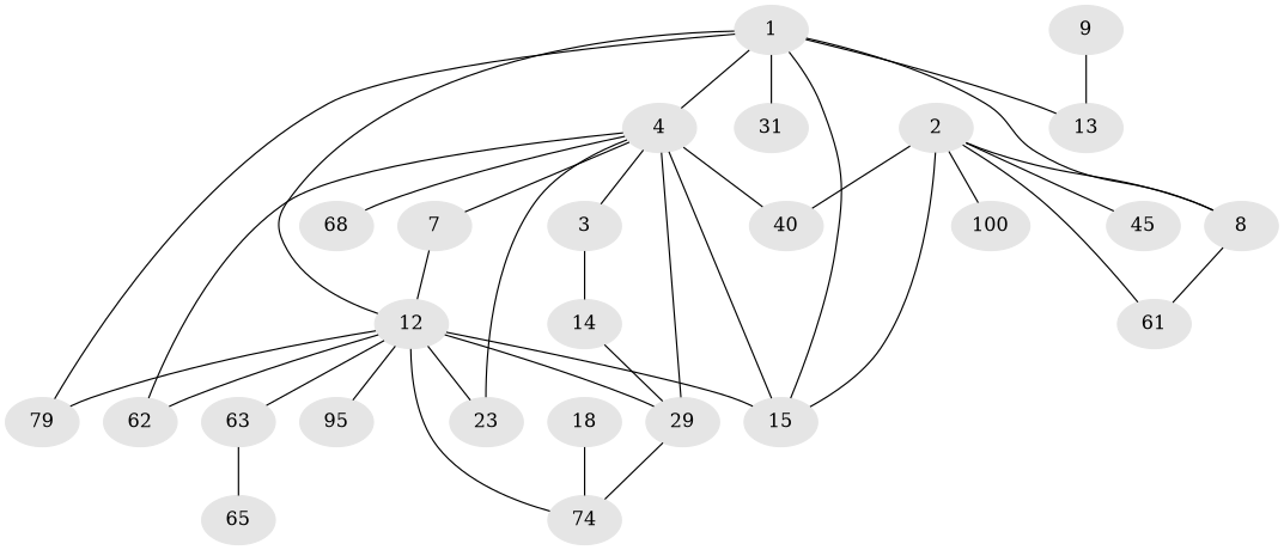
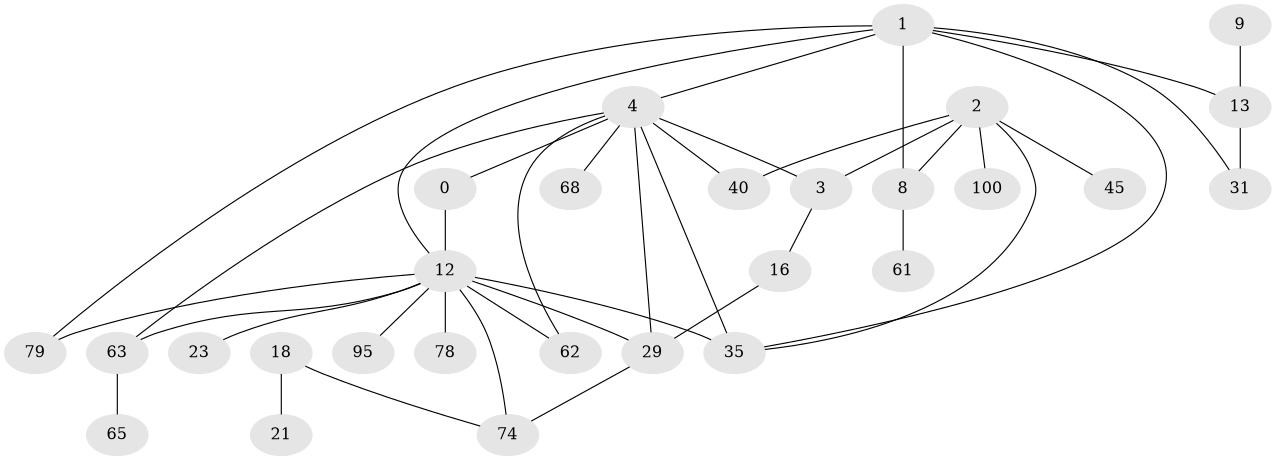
  graph {
    node [color=gray90 style=filled]
    1 [super="+35+5+10+24"]
    4 [super="+25+34+60+59"]
    8 [super="+20"]
    12 [super="+97+30+17+16"]
    13 [super="+27+58"]
-   15 [super="+45+37+32+41"]
+   15 [super="+45+37+32+41" label=35]
    31
    n8 [label=79]
    2 [super="+3"]
    n10 [label=3 super="+33+85+49+70+64"]
    40 [super="+53"]
    n12 [label=45]
    100
-   7 [super="+11"]
+   7 [super="+11" label=0]
    63
    n16 [label=62 super="+79"]
    68 [super="+83"]
    29
    61
    23
    74 [super="+76+77"]
    n22 [label=95]
+   78
    18 [super="+80+19"]
+   21 [super="+54"]
    65 [super="+91"]
-   14
+   14 [label=16]
    9 [super="+52"]
    1 -- 4 [weight=2]
    1 -- 8
    1 -- 12 [weight=2]
    1 -- 13 [weight=3]
    1 -- 15
    1 -- 31
    1 -- n8
    4 -- 15
    4 -- n10
    4 -- 40
    4 -- 7
-   4 -- 23
+   4 -- 63
    4 -- n16
    4 -- 68
    4 -- 29 [weight=2]
    8 -- 61
    12 -- 15 [weight=3]
    12 -- n8
    12 -- 63
    12 -- n16
    12 -- 29
    12 -- 23 [weight=2]
    12 -- 74
    12 -- n22
+   12 -- 78 [weight=2]
+   13 -- 31
    2 -- 8
    2 -- 15
-   2 -- 61
+   2 -- n10
    2 -- 40
    2 -- n12
    2 -- 100
    n10 -- 14
    7 -- 12
    63 -- 65
    29 -- 74
    18 -- 74
+   18 -- 21
    14 -- 29
    9 -- 13
  }
